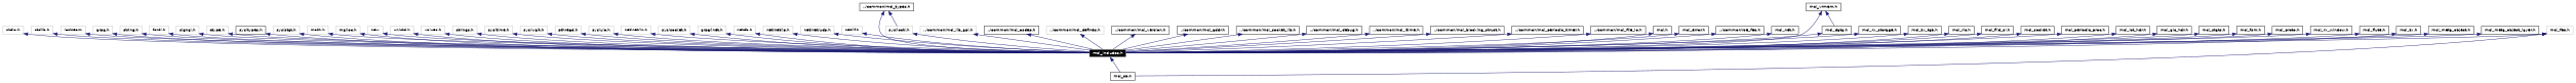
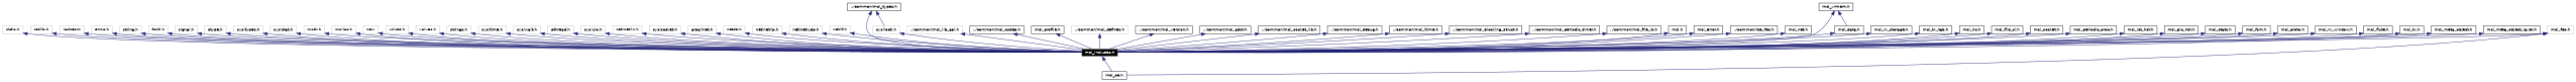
  digraph {
    node [color=black fontname=Helvetica fontsize=10 shape=record]
    edge [color=midnightblue dir=back fontname=Helvetica fontsize=10 labelfontname=Helvetica labelfontsize=10 style=solid]
    n1 [color=white fillcolor=black fontcolor=white height=0.2 label="mcl_includes.h" style=filled width=0.4]
    n2 [height=0.2 label="mcl_cb.h" width=0.4]
    n3 [color=grey75 height=0.2 label="stdio.h" width=0.4]
    n4 [color=grey75 height=0.2 label="stdlib.h" width=0.4]
    n5 [color=grey75 height=0.2 label=iostream width=0.4]
-   n6 [color=grey75 height=0.2 label="arpa.h" width=0.4]
+   n6 [color=grey75 height=0.2 label="errno.h" width=0.4]
    n7 [color=grey75 height=0.2 label="string.h" width=0.4]
    n8 [color=grey75 height=0.2 label="fcntl.h" width=0.4]
    n9 [color=grey75 height=0.2 label="signal.h" width=0.4]
    n10 [color=grey75 height=0.2 label="ctype.h" width=0.4]
-   n11 [height=0.2 label="sys/types.h" width=0.4]
+   n11 [color=grey75 height=0.2 label="sys/types.h" width=0.4]
    n12 [color=grey75 height=0.2 label="sys/stat.h" width=0.4]
    n13 [color=grey75 height=0.2 label="math.h" width=0.4]
    n14 [color=grey75 height=0.2 label="malloc.h" width=0.4]
    n15 [color=grey75 height=0.2 label=new width=0.4]
    n16 [color=grey75 height=0.2 label="unistd.h" width=0.4]
    n17 [color=grey75 height=0.2 label="values.h" width=0.4]
    n18 [color=grey75 height=0.2 label="strings.h" width=0.4]
    n19 [color=grey75 height=0.2 label="sys/time.h" width=0.4]
    n20 [color=grey75 height=0.2 label="sys/wait.h" width=0.4]
    n21 [color=grey75 height=0.2 label="pthread.h" width=0.4]
    n22 [color=grey75 height=0.2 label="sys/uio.h" width=0.4]
    n23 [color=grey75 height=0.2 label="netinet/in.h" width=0.4]
    n24 [color=grey75 height=0.2 label="sys/socket.h" width=0.4]
    n25 [color=grey75 height=0.2 label="arpa/inet.h" width=0.4]
    n26 [color=grey75 height=0.2 label="netdb.h" width=0.4]
    n27 [color=grey75 height=0.2 label="netinet/ip.h" width=0.4]
    n28 [color=grey75 height=0.2 label="netinet/udp.h" width=0.4]
    n29 [color=grey75 height=0.2 label="net/if.h" width=0.4]
    n30 [color=grey75 height=0.2 label="sys/ioctl.h" width=0.4]
    n31 [height=0.2 label="../common/mcl_types.h" width=0.4]
    n32 [color=grey75 height=0.2 label="../common/mcl_lib_api.h" width=0.4]
    n33 [height=0.2 label="../common/mcl_osdep.h" width=0.4]
+   n34 [height=0.2 label="mcl_profile.h" width=0.4]
    n35 [color=grey75 height=0.2 label="../common/mcl_defines.h" width=0.4]
    n36 [height=0.2 label="../common/mcl_version.h" width=0.4]
    n37 [height=0.2 label="../common/mcl_addr.h" width=0.4]
    n38 [height=0.2 label="../common/mcl_socket_lib.h" width=0.4]
    n39 [height=0.2 label="../common/mcl_debug.h" width=0.4]
    n40 [height=0.2 label="../common/mcl_itime.h" width=0.4]
    n41 [height=0.2 label="../common/mcl_blocking_struct.h" width=0.4]
    n42 [height=0.2 label="../common/mcl_periodic_timer.h" width=0.4]
    n43 [height=0.2 label="../common/mcl_file_io.h" width=0.4]
    n44 [height=0.2 label="mcl.h" width=0.4]
    n45 [height=0.2 label="mcl_error.h" width=0.4]
    n46 [height=0.2 label="../common/rse_fec.h" width=0.4]
    n47 [height=0.2 label="mcl_net.h" width=0.4]
    n48 [height=0.2 label="mcl_data.h" width=0.4]
    n49 [height=0.2 label="mcl_vrmem.h" width=0.4]
    n50 [height=0.2 label="mcl_rx_storage.h" width=0.4]
    n51 [height=0.2 label="mcl_tx_tab.h" width=0.4]
    n52 [height=0.2 label="mcl_rlc.h" width=0.4]
    n53 [height=0.2 label="mcl_flid_sl.h" width=0.4]
    n54 [height=0.2 label="mcl_socket.h" width=0.4]
    n55 [height=0.2 label="mcl_periodic_proc.h" width=0.4]
    n56 [height=0.2 label="mcl_lct_hdr.h" width=0.4]
    n57 [height=0.2 label="mcl_alc_hdr.h" width=0.4]
    n58 [height=0.2 label="mcl_stats.h" width=0.4]
    n59 [height=0.2 label="mcl_fsm.h" width=0.4]
    n60 [height=0.2 label="mcl_proto.h" width=0.4]
    n61 [height=0.2 label="mcl_rx_window.h" width=0.4]
    n62 [height=0.2 label="mcl_flute.h" width=0.4]
    n63 [height=0.2 label="mcl_tx.h" width=0.4]
    n64 [color=grey75 height=0.2 label="mcl_fec.h" width=0.4]
    n65 [height=0.2 label="mcl_meta_object.h" width=0.4]
    n66 [height=0.2 label="mcl_meta_object_layer.h" width=0.4]
    n1 -> n2
    n3 -> n1
    n4 -> n1
    n5 -> n1
    n6 -> n1
    n7 -> n1
    n8 -> n1
    n9 -> n1
    n10 -> n1
    n11 -> n1
    n12 -> n1
    n13 -> n1
    n14 -> n1
    n15 -> n1
    n16 -> n1
    n17 -> n1
    n18 -> n1
    n19 -> n1
    n20 -> n1
    n21 -> n1
    n22 -> n1
    n23 -> n1
    n24 -> n1
    n25 -> n1
    n26 -> n1
    n27 -> n1
    n28 -> n1
    n29 -> n1
    n30 -> n1
    n31 -> n1
    n31 -> n30
    n32 -> n1
    n33 -> n1
+   n34 -> n1
    n35 -> n1
    n36 -> n1
    n37 -> n1
    n38 -> n1
    n39 -> n1
    n40 -> n1
    n41 -> n1
    n42 -> n1
    n43 -> n1
    n44 -> n1
    n45 -> n1
    n46 -> n1
    n47 -> n1
    n48 -> n1
    n49 -> n1
    n49 -> n48
    n50 -> n1
    n51 -> n1
    n52 -> n1
    n53 -> n1
    n54 -> n1
    n55 -> n1
    n56 -> n1
    n57 -> n1
    n58 -> n1
    n59 -> n1
    n60 -> n1
    n61 -> n1
    n62 -> n1
    n63 -> n1
    n64 -> n1
    n64 -> n2
    n65 -> n1
    n66 -> n1
  }
